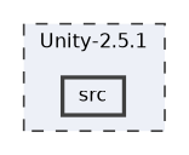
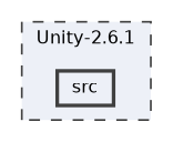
  digraph {
    compound=true
    n1 [color=grey25 fillcolor="#edf0f7" fontname=Helvetica fontsize=10 height=0.2 label=src shape=box style="filled,bold" width=0.4]
    subgraph cluster_1 {
      bgcolor="#edf0f7"
      fontname=Helvetica
      fontsize=10
-     label="Unity-2.5.1"
+     label="Unity-2.6.1"
      pencolor=grey25
      style="filled,dashed"
      n1
    }
  }
